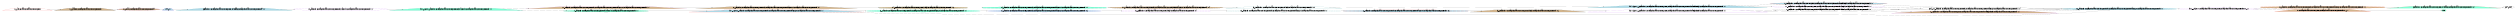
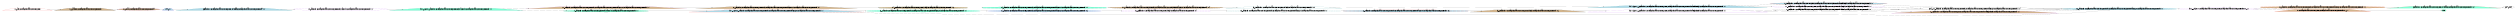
  digraph {
    rankdir=LR
    node [color=purple fillcolor=white shape=trapezium style=filled]
-   "r0 := @this: com.thealgorithms.datastructures.trees.AVLTree" [color=red label="r0 := @this: com.datastructures.datastructures.trees.AVLTree"]
+   "r0 := @this: com.thealgorithms.datastructures.trees.AVLTree" [color=red]
    "r11 := @parameter0: com.thealgorithms.datastructures.trees.AVLTree$Node" [color=black fillcolor=tan]
    "$r1 = newarray (com.thealgorithms.datastructures.trees.AVLTree$Node)[1]" [fillcolor=tan shape=ellipse]
    "$r1[0] = r11" [fillcolor=lightblue]
    "specialinvoke r0.<com.thealgorithms.datastructures.trees.AVLTree: void setBalance(com.thealgorithms.datastructures.trees.AVLTree$Node[])>($r1)" [color=teal fillcolor=lightblue]
    "$i0 = staticinvoke <com.thealgorithms.datastructures.trees.AVLTree$Node: int access$400(com.thealgorithms.datastructures.trees.AVLTree$Node)>(r11)" [shape=octagon]
    "if $i0 != -2 goto $i1 = staticinvoke <com.thealgorithms.datastructures.trees.AVLTree$Node: int access$400(com.thealgorithms.datastructures.trees.AVLTree$Node)>(r11)" [color=teal fillcolor=aquamarine]
    "$r7 = staticinvoke <com.thealgorithms.datastructures.trees.AVLTree$Node: com.thealgorithms.datastructures.trees.AVLTree$Node access$100(com.thealgorithms.datastructures.trees.AVLTree$Node)>(r11)" [fillcolor=tan]
    "$i1 = staticinvoke <com.thealgorithms.datastructures.trees.AVLTree$Node: int access$400(com.thealgorithms.datastructures.trees.AVLTree$Node)>(r11)" [color=black fillcolor=aquamarine shape=ellipse]
    "$r8 = staticinvoke <com.thealgorithms.datastructures.trees.AVLTree$Node: com.thealgorithms.datastructures.trees.AVLTree$Node access$100(com.thealgorithms.datastructures.trees.AVLTree$Node)>($r7)" [color=black fillcolor=tan]
    "if $i1 != 2 goto $r12 = staticinvoke <com.thealgorithms.datastructures.trees.AVLTree$Node: com.thealgorithms.datastructures.trees.AVLTree$Node access$300(com.thealgorithms.datastructures.trees.AVLTree$Node)>(r11)" [color=red fillcolor=lightblue]
    "$i4 = specialinvoke r0.<com.thealgorithms.datastructures.trees.AVLTree: int height(com.thealgorithms.datastructures.trees.AVLTree$Node)>($r8)" [color=teal fillcolor=tan shape=octagon]
    "$r9 = staticinvoke <com.thealgorithms.datastructures.trees.AVLTree$Node: com.thealgorithms.datastructures.trees.AVLTree$Node access$100(com.thealgorithms.datastructures.trees.AVLTree$Node)>(r11)" [color=teal fillcolor=aquamarine shape=octagon]
    "$r10 = staticinvoke <com.thealgorithms.datastructures.trees.AVLTree$Node: com.thealgorithms.datastructures.trees.AVLTree$Node access$200(com.thealgorithms.datastructures.trees.AVLTree$Node)>($r9)" [color=black fillcolor=tan shape=ellipse]
    "$i5 = specialinvoke r0.<com.thealgorithms.datastructures.trees.AVLTree: int height(com.thealgorithms.datastructures.trees.AVLTree$Node)>($r10)" [color=teal]
    "if $i4 < $i5 goto r11 = specialinvoke r0.<com.thealgorithms.datastructures.trees.AVLTree: com.thealgorithms.datastructures.trees.AVLTree$Node rotateLeftThenRight(com.thealgorithms.datastructures.trees.AVLTree$Node)>(r11)" [color=teal fillcolor=lightblue]
    "r11 = specialinvoke r0.<com.thealgorithms.datastructures.trees.AVLTree: com.thealgorithms.datastructures.trees.AVLTree$Node rotateRight(com.thealgorithms.datastructures.trees.AVLTree$Node)>(r11)" [shape=ellipse]
    "r11 = specialinvoke r0.<com.thealgorithms.datastructures.trees.AVLTree: com.thealgorithms.datastructures.trees.AVLTree$Node rotateLeftThenRight(com.thealgorithms.datastructures.trees.AVLTree$Node)>(r11)" [color=red fillcolor=lightblue shape=ellipse]
    "goto [?= $r12 = staticinvoke <com.thealgorithms.datastructures.trees.AVLTree$Node: com.thealgorithms.datastructures.trees.AVLTree$Node access$300(com.thealgorithms.datastructures.trees.AVLTree$Node)>(r11)]" [color=black]
    "$r12 = staticinvoke <com.thealgorithms.datastructures.trees.AVLTree$Node: com.thealgorithms.datastructures.trees.AVLTree$Node access$300(com.thealgorithms.datastructures.trees.AVLTree$Node)>(r11)" [color=teal fillcolor=lightblue shape=ellipse]
    "if $r12 == null goto r0.<com.thealgorithms.datastructures.trees.AVLTree: com.thealgorithms.datastructures.trees.AVLTree$Node root> = r11" [shape=ellipse]
    "$r3 = staticinvoke <com.thealgorithms.datastructures.trees.AVLTree$Node: com.thealgorithms.datastructures.trees.AVLTree$Node access$200(com.thealgorithms.datastructures.trees.AVLTree$Node)>(r11)" [color=teal fillcolor=aquamarine shape=ellipse]
    "$r4 = staticinvoke <com.thealgorithms.datastructures.trees.AVLTree$Node: com.thealgorithms.datastructures.trees.AVLTree$Node access$200(com.thealgorithms.datastructures.trees.AVLTree$Node)>($r3)" [fillcolor=lightblue shape=ellipse]
    "$i2 = specialinvoke r0.<com.thealgorithms.datastructures.trees.AVLTree: int height(com.thealgorithms.datastructures.trees.AVLTree$Node)>($r4)" [shape=octagon]
    "$r5 = staticinvoke <com.thealgorithms.datastructures.trees.AVLTree$Node: com.thealgorithms.datastructures.trees.AVLTree$Node access$200(com.thealgorithms.datastructures.trees.AVLTree$Node)>(r11)" [color=teal shape=ellipse]
    "$r6 = staticinvoke <com.thealgorithms.datastructures.trees.AVLTree$Node: com.thealgorithms.datastructures.trees.AVLTree$Node access$100(com.thealgorithms.datastructures.trees.AVLTree$Node)>($r5)" [color=red fillcolor=lightblue shape=octagon]
    "$i3 = specialinvoke r0.<com.thealgorithms.datastructures.trees.AVLTree: int height(com.thealgorithms.datastructures.trees.AVLTree$Node)>($r6)" [color=black fillcolor=tan]
    "if $i2 < $i3 goto r11 = specialinvoke r0.<com.thealgorithms.datastructures.trees.AVLTree: com.thealgorithms.datastructures.trees.AVLTree$Node rotateRightThenLeft(com.thealgorithms.datastructures.trees.AVLTree$Node)>(r11)"
    "r11 = specialinvoke r0.<com.thealgorithms.datastructures.trees.AVLTree: com.thealgorithms.datastructures.trees.AVLTree$Node rotateLeft(com.thealgorithms.datastructures.trees.AVLTree$Node)>(r11)" [color=black shape=ellipse]
    "r11 = specialinvoke r0.<com.thealgorithms.datastructures.trees.AVLTree: com.thealgorithms.datastructures.trees.AVLTree$Node rotateRightThenLeft(com.thealgorithms.datastructures.trees.AVLTree$Node)>(r11)" [fillcolor=tan]
    "$r2 = staticinvoke <com.thealgorithms.datastructures.trees.AVLTree$Node: com.thealgorithms.datastructures.trees.AVLTree$Node access$300(com.thealgorithms.datastructures.trees.AVLTree$Node)>(r11)" [color=red fillcolor=tan shape=octagon]
    "r0.<com.thealgorithms.datastructures.trees.AVLTree: com.thealgorithms.datastructures.trees.AVLTree$Node root> = r11" [color=red fillcolor=tan]
    "specialinvoke r0.<com.thealgorithms.datastructures.trees.AVLTree: void rebalance(com.thealgorithms.datastructures.trees.AVLTree$Node)>($r2)" [color=red fillcolor=aquamarine]
    return [color=red fillcolor=aquamarine shape=ellipse]
    "goto [?= return]" [color=black shape=octagon]
    "r0 := @this: com.thealgorithms.datastructures.trees.AVLTree" -> "r11 := @parameter0: com.thealgorithms.datastructures.trees.AVLTree$Node"
    "r11 := @parameter0: com.thealgorithms.datastructures.trees.AVLTree$Node" -> "$r1 = newarray (com.thealgorithms.datastructures.trees.AVLTree$Node)[1]"
    "$r1 = newarray (com.thealgorithms.datastructures.trees.AVLTree$Node)[1]" -> "$r1[0] = r11"
    "$r1[0] = r11" -> "specialinvoke r0.<com.thealgorithms.datastructures.trees.AVLTree: void setBalance(com.thealgorithms.datastructures.trees.AVLTree$Node[])>($r1)"
    "specialinvoke r0.<com.thealgorithms.datastructures.trees.AVLTree: void setBalance(com.thealgorithms.datastructures.trees.AVLTree$Node[])>($r1)" -> "$i0 = staticinvoke <com.thealgorithms.datastructures.trees.AVLTree$Node: int access$400(com.thealgorithms.datastructures.trees.AVLTree$Node)>(r11)"
    "$i0 = staticinvoke <com.thealgorithms.datastructures.trees.AVLTree$Node: int access$400(com.thealgorithms.datastructures.trees.AVLTree$Node)>(r11)" -> "if $i0 != -2 goto $i1 = staticinvoke <com.thealgorithms.datastructures.trees.AVLTree$Node: int access$400(com.thealgorithms.datastructures.trees.AVLTree$Node)>(r11)"
    "if $i0 != -2 goto $i1 = staticinvoke <com.thealgorithms.datastructures.trees.AVLTree$Node: int access$400(com.thealgorithms.datastructures.trees.AVLTree$Node)>(r11)" -> "$r7 = staticinvoke <com.thealgorithms.datastructures.trees.AVLTree$Node: com.thealgorithms.datastructures.trees.AVLTree$Node access$100(com.thealgorithms.datastructures.trees.AVLTree$Node)>(r11)"
    "if $i0 != -2 goto $i1 = staticinvoke <com.thealgorithms.datastructures.trees.AVLTree$Node: int access$400(com.thealgorithms.datastructures.trees.AVLTree$Node)>(r11)" -> "$i1 = staticinvoke <com.thealgorithms.datastructures.trees.AVLTree$Node: int access$400(com.thealgorithms.datastructures.trees.AVLTree$Node)>(r11)"
    "$r7 = staticinvoke <com.thealgorithms.datastructures.trees.AVLTree$Node: com.thealgorithms.datastructures.trees.AVLTree$Node access$100(com.thealgorithms.datastructures.trees.AVLTree$Node)>(r11)" -> "$r8 = staticinvoke <com.thealgorithms.datastructures.trees.AVLTree$Node: com.thealgorithms.datastructures.trees.AVLTree$Node access$100(com.thealgorithms.datastructures.trees.AVLTree$Node)>($r7)"
    "$i1 = staticinvoke <com.thealgorithms.datastructures.trees.AVLTree$Node: int access$400(com.thealgorithms.datastructures.trees.AVLTree$Node)>(r11)" -> "if $i1 != 2 goto $r12 = staticinvoke <com.thealgorithms.datastructures.trees.AVLTree$Node: com.thealgorithms.datastructures.trees.AVLTree$Node access$300(com.thealgorithms.datastructures.trees.AVLTree$Node)>(r11)"
    "$r8 = staticinvoke <com.thealgorithms.datastructures.trees.AVLTree$Node: com.thealgorithms.datastructures.trees.AVLTree$Node access$100(com.thealgorithms.datastructures.trees.AVLTree$Node)>($r7)" -> "$i4 = specialinvoke r0.<com.thealgorithms.datastructures.trees.AVLTree: int height(com.thealgorithms.datastructures.trees.AVLTree$Node)>($r8)"
    "if $i1 != 2 goto $r12 = staticinvoke <com.thealgorithms.datastructures.trees.AVLTree$Node: com.thealgorithms.datastructures.trees.AVLTree$Node access$300(com.thealgorithms.datastructures.trees.AVLTree$Node)>(r11)" -> "$r12 = staticinvoke <com.thealgorithms.datastructures.trees.AVLTree$Node: com.thealgorithms.datastructures.trees.AVLTree$Node access$300(com.thealgorithms.datastructures.trees.AVLTree$Node)>(r11)"
    "if $i1 != 2 goto $r12 = staticinvoke <com.thealgorithms.datastructures.trees.AVLTree$Node: com.thealgorithms.datastructures.trees.AVLTree$Node access$300(com.thealgorithms.datastructures.trees.AVLTree$Node)>(r11)" -> "$r3 = staticinvoke <com.thealgorithms.datastructures.trees.AVLTree$Node: com.thealgorithms.datastructures.trees.AVLTree$Node access$200(com.thealgorithms.datastructures.trees.AVLTree$Node)>(r11)"
    "$i4 = specialinvoke r0.<com.thealgorithms.datastructures.trees.AVLTree: int height(com.thealgorithms.datastructures.trees.AVLTree$Node)>($r8)" -> "$r9 = staticinvoke <com.thealgorithms.datastructures.trees.AVLTree$Node: com.thealgorithms.datastructures.trees.AVLTree$Node access$100(com.thealgorithms.datastructures.trees.AVLTree$Node)>(r11)"
    "$r9 = staticinvoke <com.thealgorithms.datastructures.trees.AVLTree$Node: com.thealgorithms.datastructures.trees.AVLTree$Node access$100(com.thealgorithms.datastructures.trees.AVLTree$Node)>(r11)" -> "$r10 = staticinvoke <com.thealgorithms.datastructures.trees.AVLTree$Node: com.thealgorithms.datastructures.trees.AVLTree$Node access$200(com.thealgorithms.datastructures.trees.AVLTree$Node)>($r9)"
    "$r10 = staticinvoke <com.thealgorithms.datastructures.trees.AVLTree$Node: com.thealgorithms.datastructures.trees.AVLTree$Node access$200(com.thealgorithms.datastructures.trees.AVLTree$Node)>($r9)" -> "$i5 = specialinvoke r0.<com.thealgorithms.datastructures.trees.AVLTree: int height(com.thealgorithms.datastructures.trees.AVLTree$Node)>($r10)"
    "$i5 = specialinvoke r0.<com.thealgorithms.datastructures.trees.AVLTree: int height(com.thealgorithms.datastructures.trees.AVLTree$Node)>($r10)" -> "if $i4 < $i5 goto r11 = specialinvoke r0.<com.thealgorithms.datastructures.trees.AVLTree: com.thealgorithms.datastructures.trees.AVLTree$Node rotateLeftThenRight(com.thealgorithms.datastructures.trees.AVLTree$Node)>(r11)"
    "if $i4 < $i5 goto r11 = specialinvoke r0.<com.thealgorithms.datastructures.trees.AVLTree: com.thealgorithms.datastructures.trees.AVLTree$Node rotateLeftThenRight(com.thealgorithms.datastructures.trees.AVLTree$Node)>(r11)" -> "r11 = specialinvoke r0.<com.thealgorithms.datastructures.trees.AVLTree: com.thealgorithms.datastructures.trees.AVLTree$Node rotateRight(com.thealgorithms.datastructures.trees.AVLTree$Node)>(r11)"
    "if $i4 < $i5 goto r11 = specialinvoke r0.<com.thealgorithms.datastructures.trees.AVLTree: com.thealgorithms.datastructures.trees.AVLTree$Node rotateLeftThenRight(com.thealgorithms.datastructures.trees.AVLTree$Node)>(r11)" -> "r11 = specialinvoke r0.<com.thealgorithms.datastructures.trees.AVLTree: com.thealgorithms.datastructures.trees.AVLTree$Node rotateLeftThenRight(com.thealgorithms.datastructures.trees.AVLTree$Node)>(r11)"
    "r11 = specialinvoke r0.<com.thealgorithms.datastructures.trees.AVLTree: com.thealgorithms.datastructures.trees.AVLTree$Node rotateRight(com.thealgorithms.datastructures.trees.AVLTree$Node)>(r11)" -> "goto [?= $r12 = staticinvoke <com.thealgorithms.datastructures.trees.AVLTree$Node: com.thealgorithms.datastructures.trees.AVLTree$Node access$300(com.thealgorithms.datastructures.trees.AVLTree$Node)>(r11)]"
    "r11 = specialinvoke r0.<com.thealgorithms.datastructures.trees.AVLTree: com.thealgorithms.datastructures.trees.AVLTree$Node rotateLeftThenRight(com.thealgorithms.datastructures.trees.AVLTree$Node)>(r11)" -> "goto [?= $r12 = staticinvoke <com.thealgorithms.datastructures.trees.AVLTree$Node: com.thealgorithms.datastructures.trees.AVLTree$Node access$300(com.thealgorithms.datastructures.trees.AVLTree$Node)>(r11)]"
    "goto [?= $r12 = staticinvoke <com.thealgorithms.datastructures.trees.AVLTree$Node: com.thealgorithms.datastructures.trees.AVLTree$Node access$300(com.thealgorithms.datastructures.trees.AVLTree$Node)>(r11)]" -> "$r12 = staticinvoke <com.thealgorithms.datastructures.trees.AVLTree$Node: com.thealgorithms.datastructures.trees.AVLTree$Node access$300(com.thealgorithms.datastructures.trees.AVLTree$Node)>(r11)"
    "goto [?= $r12 = staticinvoke <com.thealgorithms.datastructures.trees.AVLTree$Node: com.thealgorithms.datastructures.trees.AVLTree$Node access$300(com.thealgorithms.datastructures.trees.AVLTree$Node)>(r11)]" -> "$r12 = staticinvoke <com.thealgorithms.datastructures.trees.AVLTree$Node: com.thealgorithms.datastructures.trees.AVLTree$Node access$300(com.thealgorithms.datastructures.trees.AVLTree$Node)>(r11)"
    "goto [?= $r12 = staticinvoke <com.thealgorithms.datastructures.trees.AVLTree$Node: com.thealgorithms.datastructures.trees.AVLTree$Node access$300(com.thealgorithms.datastructures.trees.AVLTree$Node)>(r11)]" -> "$r12 = staticinvoke <com.thealgorithms.datastructures.trees.AVLTree$Node: com.thealgorithms.datastructures.trees.AVLTree$Node access$300(com.thealgorithms.datastructures.trees.AVLTree$Node)>(r11)"
    "$r12 = staticinvoke <com.thealgorithms.datastructures.trees.AVLTree$Node: com.thealgorithms.datastructures.trees.AVLTree$Node access$300(com.thealgorithms.datastructures.trees.AVLTree$Node)>(r11)" -> "if $r12 == null goto r0.<com.thealgorithms.datastructures.trees.AVLTree: com.thealgorithms.datastructures.trees.AVLTree$Node root> = r11"
    "if $r12 == null goto r0.<com.thealgorithms.datastructures.trees.AVLTree: com.thealgorithms.datastructures.trees.AVLTree$Node root> = r11" -> "$r2 = staticinvoke <com.thealgorithms.datastructures.trees.AVLTree$Node: com.thealgorithms.datastructures.trees.AVLTree$Node access$300(com.thealgorithms.datastructures.trees.AVLTree$Node)>(r11)"
    "if $r12 == null goto r0.<com.thealgorithms.datastructures.trees.AVLTree: com.thealgorithms.datastructures.trees.AVLTree$Node root> = r11" -> "r0.<com.thealgorithms.datastructures.trees.AVLTree: com.thealgorithms.datastructures.trees.AVLTree$Node root> = r11"
    "$r3 = staticinvoke <com.thealgorithms.datastructures.trees.AVLTree$Node: com.thealgorithms.datastructures.trees.AVLTree$Node access$200(com.thealgorithms.datastructures.trees.AVLTree$Node)>(r11)" -> "$r4 = staticinvoke <com.thealgorithms.datastructures.trees.AVLTree$Node: com.thealgorithms.datastructures.trees.AVLTree$Node access$200(com.thealgorithms.datastructures.trees.AVLTree$Node)>($r3)"
    "$r4 = staticinvoke <com.thealgorithms.datastructures.trees.AVLTree$Node: com.thealgorithms.datastructures.trees.AVLTree$Node access$200(com.thealgorithms.datastructures.trees.AVLTree$Node)>($r3)" -> "$i2 = specialinvoke r0.<com.thealgorithms.datastructures.trees.AVLTree: int height(com.thealgorithms.datastructures.trees.AVLTree$Node)>($r4)"
    "$i2 = specialinvoke r0.<com.thealgorithms.datastructures.trees.AVLTree: int height(com.thealgorithms.datastructures.trees.AVLTree$Node)>($r4)" -> "$r5 = staticinvoke <com.thealgorithms.datastructures.trees.AVLTree$Node: com.thealgorithms.datastructures.trees.AVLTree$Node access$200(com.thealgorithms.datastructures.trees.AVLTree$Node)>(r11)"
    "$r5 = staticinvoke <com.thealgorithms.datastructures.trees.AVLTree$Node: com.thealgorithms.datastructures.trees.AVLTree$Node access$200(com.thealgorithms.datastructures.trees.AVLTree$Node)>(r11)" -> "$r6 = staticinvoke <com.thealgorithms.datastructures.trees.AVLTree$Node: com.thealgorithms.datastructures.trees.AVLTree$Node access$100(com.thealgorithms.datastructures.trees.AVLTree$Node)>($r5)"
    "$r6 = staticinvoke <com.thealgorithms.datastructures.trees.AVLTree$Node: com.thealgorithms.datastructures.trees.AVLTree$Node access$100(com.thealgorithms.datastructures.trees.AVLTree$Node)>($r5)" -> "$i3 = specialinvoke r0.<com.thealgorithms.datastructures.trees.AVLTree: int height(com.thealgorithms.datastructures.trees.AVLTree$Node)>($r6)"
    "$i3 = specialinvoke r0.<com.thealgorithms.datastructures.trees.AVLTree: int height(com.thealgorithms.datastructures.trees.AVLTree$Node)>($r6)" -> "if $i2 < $i3 goto r11 = specialinvoke r0.<com.thealgorithms.datastructures.trees.AVLTree: com.thealgorithms.datastructures.trees.AVLTree$Node rotateRightThenLeft(com.thealgorithms.datastructures.trees.AVLTree$Node)>(r11)"
    "if $i2 < $i3 goto r11 = specialinvoke r0.<com.thealgorithms.datastructures.trees.AVLTree: com.thealgorithms.datastructures.trees.AVLTree$Node rotateRightThenLeft(com.thealgorithms.datastructures.trees.AVLTree$Node)>(r11)" -> "r11 = specialinvoke r0.<com.thealgorithms.datastructures.trees.AVLTree: com.thealgorithms.datastructures.trees.AVLTree$Node rotateLeft(com.thealgorithms.datastructures.trees.AVLTree$Node)>(r11)"
    "if $i2 < $i3 goto r11 = specialinvoke r0.<com.thealgorithms.datastructures.trees.AVLTree: com.thealgorithms.datastructures.trees.AVLTree$Node rotateRightThenLeft(com.thealgorithms.datastructures.trees.AVLTree$Node)>(r11)" -> "r11 = specialinvoke r0.<com.thealgorithms.datastructures.trees.AVLTree: com.thealgorithms.datastructures.trees.AVLTree$Node rotateRightThenLeft(com.thealgorithms.datastructures.trees.AVLTree$Node)>(r11)"
    "r11 = specialinvoke r0.<com.thealgorithms.datastructures.trees.AVLTree: com.thealgorithms.datastructures.trees.AVLTree$Node rotateLeft(com.thealgorithms.datastructures.trees.AVLTree$Node)>(r11)" -> "goto [?= $r12 = staticinvoke <com.thealgorithms.datastructures.trees.AVLTree$Node: com.thealgorithms.datastructures.trees.AVLTree$Node access$300(com.thealgorithms.datastructures.trees.AVLTree$Node)>(r11)]"
    "r11 = specialinvoke r0.<com.thealgorithms.datastructures.trees.AVLTree: com.thealgorithms.datastructures.trees.AVLTree$Node rotateRightThenLeft(com.thealgorithms.datastructures.trees.AVLTree$Node)>(r11)" -> "$r12 = staticinvoke <com.thealgorithms.datastructures.trees.AVLTree$Node: com.thealgorithms.datastructures.trees.AVLTree$Node access$300(com.thealgorithms.datastructures.trees.AVLTree$Node)>(r11)"
    "$r2 = staticinvoke <com.thealgorithms.datastructures.trees.AVLTree$Node: com.thealgorithms.datastructures.trees.AVLTree$Node access$300(com.thealgorithms.datastructures.trees.AVLTree$Node)>(r11)" -> "specialinvoke r0.<com.thealgorithms.datastructures.trees.AVLTree: void rebalance(com.thealgorithms.datastructures.trees.AVLTree$Node)>($r2)"
    "r0.<com.thealgorithms.datastructures.trees.AVLTree: com.thealgorithms.datastructures.trees.AVLTree$Node root> = r11" -> return
    "specialinvoke r0.<com.thealgorithms.datastructures.trees.AVLTree: void rebalance(com.thealgorithms.datastructures.trees.AVLTree$Node)>($r2)" -> "goto [?= return]"
  }
